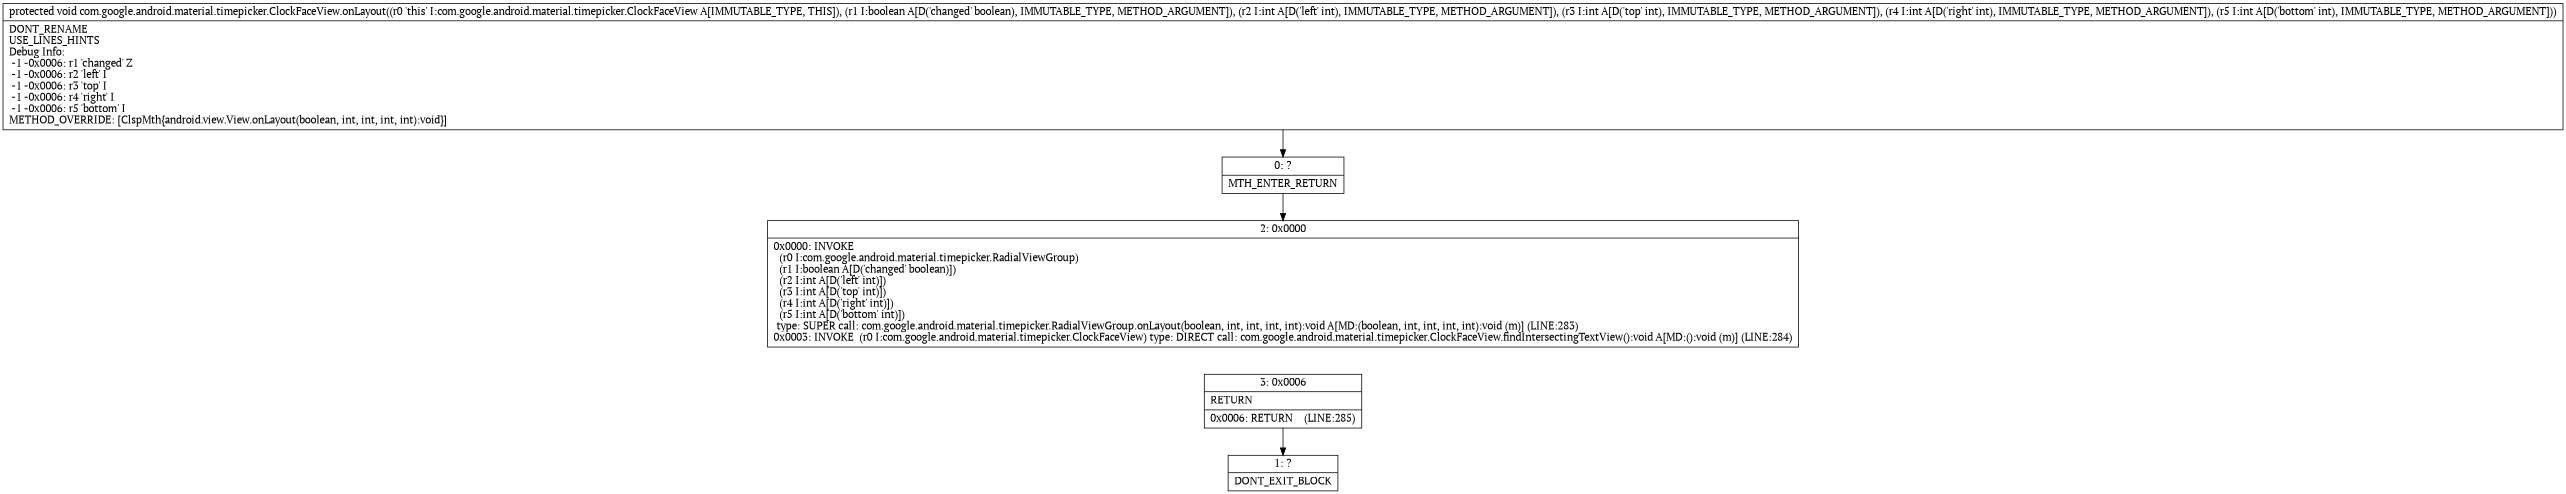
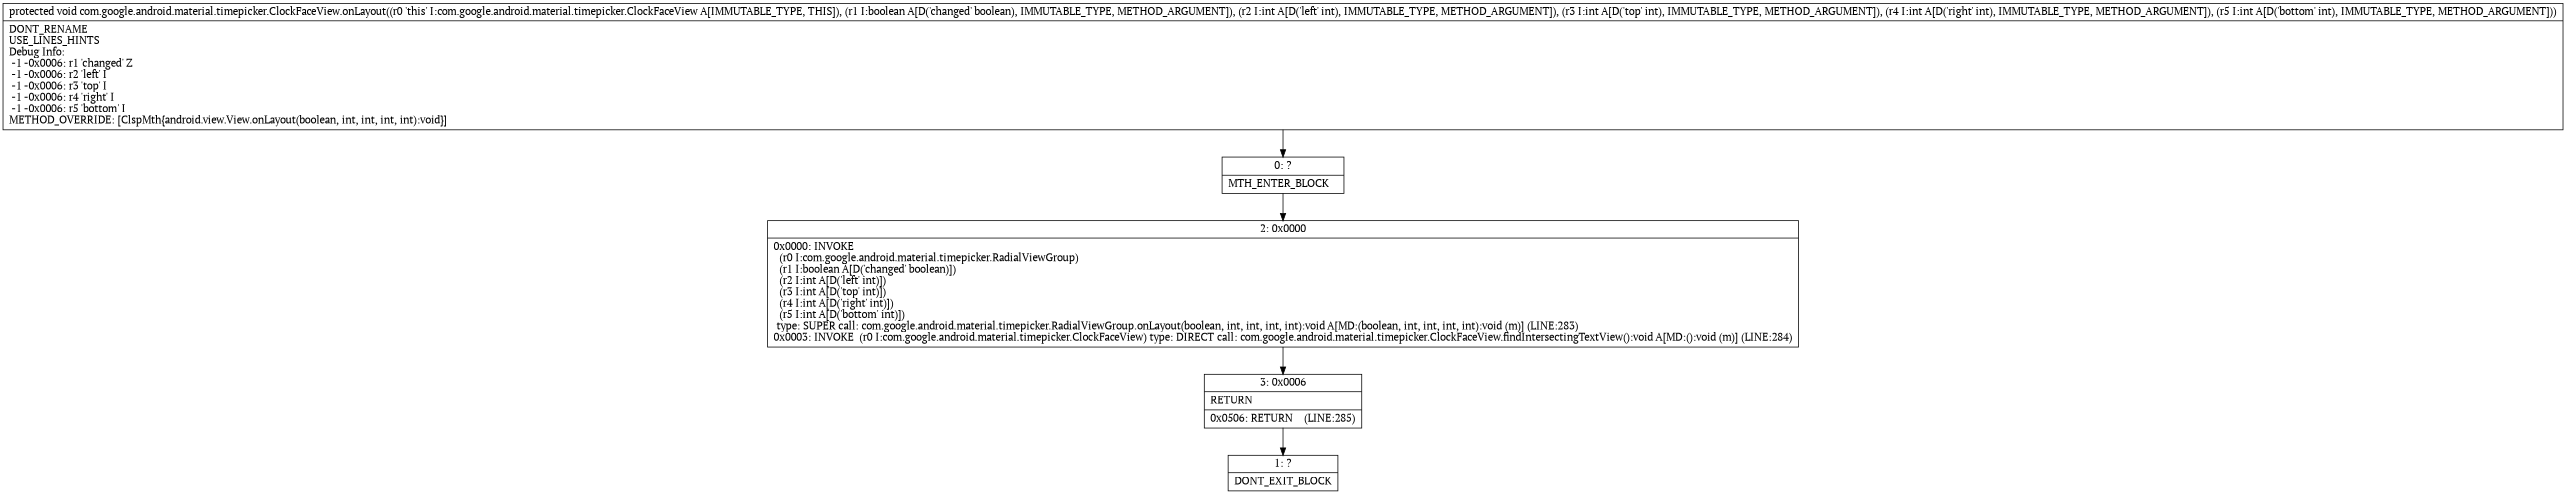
  digraph {
    fontname="PT Serif"
    node [fontname="PT Serif" shape=record]
    edge [fontname="PT Serif"]
-   n1 [label="{0\:\ ?|MTH_ENTER_RETURN\l}"]
+   n1 [label="{0\:\ ?|MTH_ENTER_BLOCK\l}"]
    n2 [label="{2\:\ 0x0000|0x0000: INVOKE  \l  (r0 I:com.google.android.material.timepicker.RadialViewGroup)\l  (r1 I:boolean A[D('changed' boolean)])\l  (r2 I:int A[D('left' int)])\l  (r3 I:int A[D('top' int)])\l  (r4 I:int A[D('right' int)])\l  (r5 I:int A[D('bottom' int)])\l type: SUPER call: com.google.android.material.timepicker.RadialViewGroup.onLayout(boolean, int, int, int, int):void A[MD:(boolean, int, int, int, int):void (m)] (LINE:283)\l0x0003: INVOKE  (r0 I:com.google.android.material.timepicker.ClockFaceView) type: DIRECT call: com.google.android.material.timepicker.ClockFaceView.findIntersectingTextView():void A[MD:():void (m)] (LINE:284)\l}"]
-   n3 [label="{3\:\ 0x0006|RETURN\l|0x0006: RETURN    (LINE:285)\l}"]
+   n3 [label="{3\:\ 0x0006|RETURN\l|0x0506: RETURN    (LINE:285)\l}"]
    n4 [label="{1\:\ ?|DONT_EXIT_BLOCK\l}"]
    n5 [label="{protected void com.google.android.material.timepicker.ClockFaceView.onLayout((r0 'this' I:com.google.android.material.timepicker.ClockFaceView A[IMMUTABLE_TYPE, THIS]), (r1 I:boolean A[D('changed' boolean), IMMUTABLE_TYPE, METHOD_ARGUMENT]), (r2 I:int A[D('left' int), IMMUTABLE_TYPE, METHOD_ARGUMENT]), (r3 I:int A[D('top' int), IMMUTABLE_TYPE, METHOD_ARGUMENT]), (r4 I:int A[D('right' int), IMMUTABLE_TYPE, METHOD_ARGUMENT]), (r5 I:int A[D('bottom' int), IMMUTABLE_TYPE, METHOD_ARGUMENT]))  | DONT_RENAME\lUSE_LINES_HINTS\lDebug Info:\l  \-1 \-0x0006: r1 'changed' Z\l  \-1 \-0x0006: r2 'left' I\l  \-1 \-0x0006: r3 'top' I\l  \-1 \-0x0006: r4 'right' I\l  \-1 \-0x0006: r5 'bottom' I\lMETHOD_OVERRIDE: [ClspMth\{android.view.View.onLayout(boolean, int, int, int, int):void\}]\l}"]
    n1 -> n2
+   n2 -> n3
    n3 -> n4
    n5 -> n1
  }
